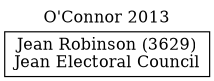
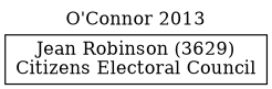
  digraph {
    label="O'Connor 2013"
    labelloc=t
    mclimit=10
-   n1 [label="Jean Robinson (3629)\nJean Electoral Council" shape=box]
+   n1 [label="Jean Robinson (3629)\nCitizens Electoral Council" shape=box]
  }
